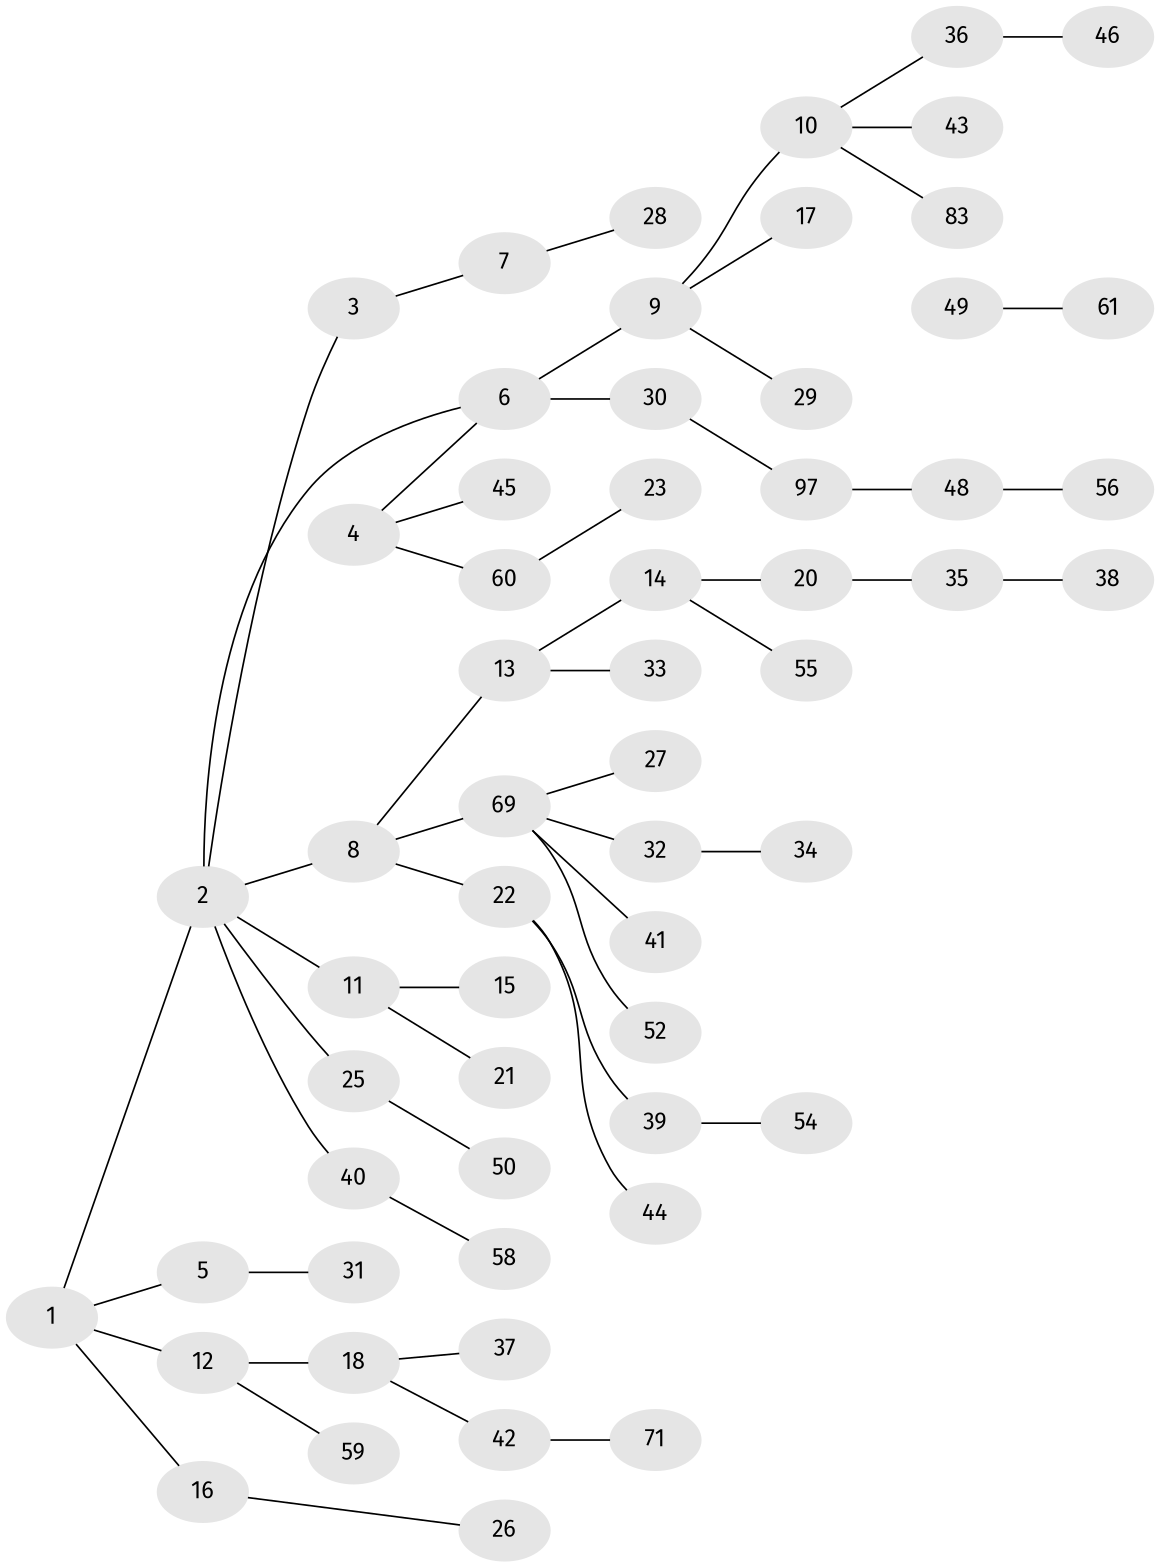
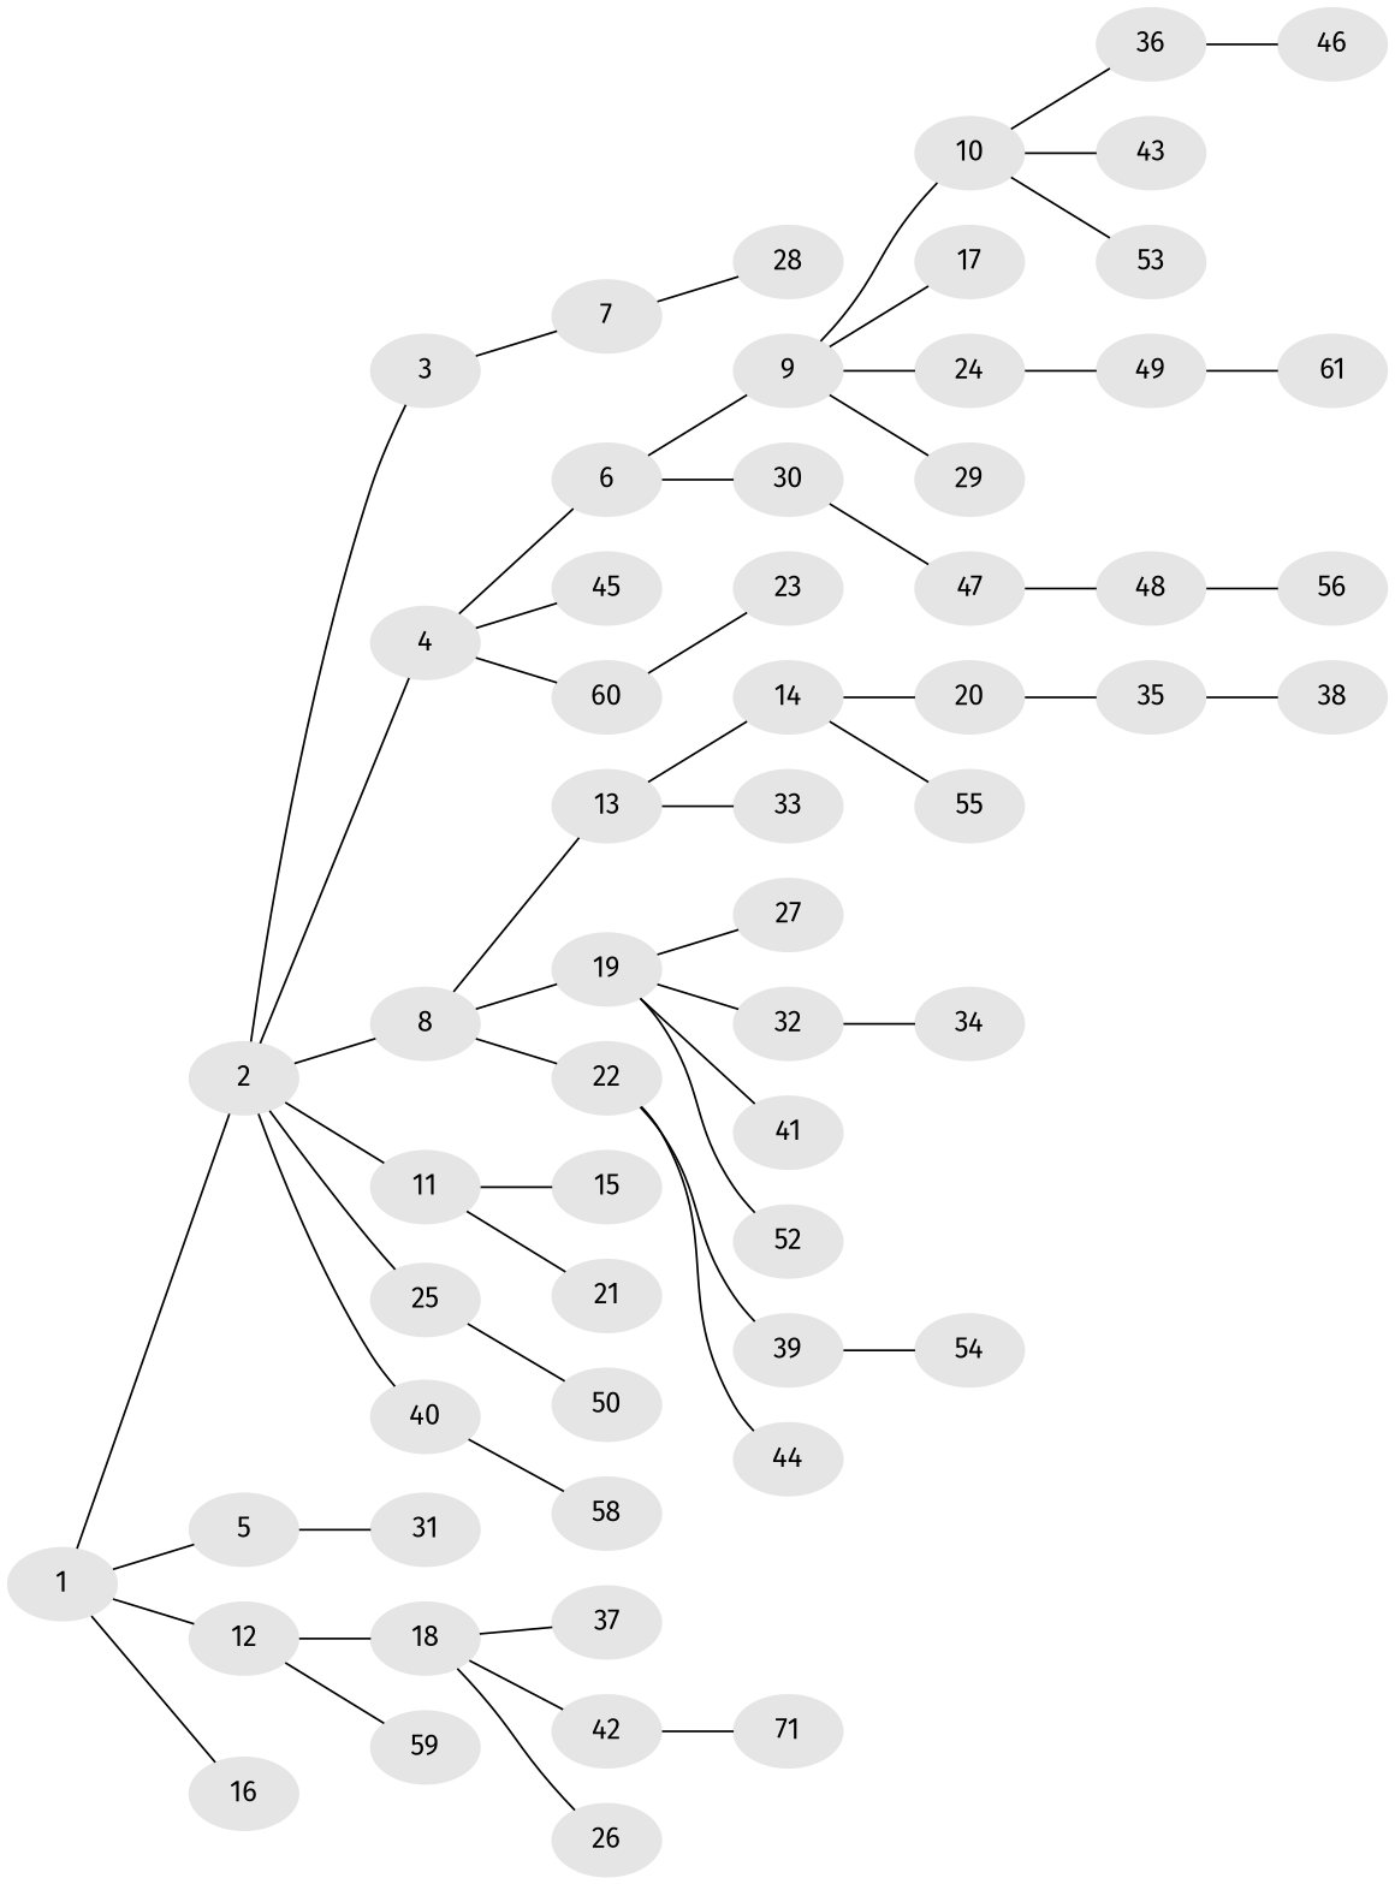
  graph {
    fontname="Fira Sans"
    rankdir=LR
    node [color=gray90 fontname="Fira Sans" style=filled]
    edge [fontname="Fira Sans"]
    1
    2
    5
    12
    16
    3
    4
    8
    11
    25
    40
    31
    18
    59
    26
    7
    6
    45
    60
    13
-   19 [label=69]
+   19
    22
    15
    21
    50
    58
    28
    9
    30
    23
    10
    17
+   24
    29
-   47 [label=97]
+   47
    14
    33
    27
    32
    41
    52
    39
    44
    36
    43
-   53 [label=83]
+   53
    49
    46
    37
    42
    20
    55
    35
    n54 [label=71]
    34
    54
    38
    61
    48
    56
    1 -- 2
    1 -- 5
    1 -- 12
    1 -- 16
    2 -- 3
-   2 -- 6
+   2 -- 4
    2 -- 8
    2 -- 11
    2 -- 25
    2 -- 40
    5 -- 31
    12 -- 18
    12 -- 59
-   16 -- 26
+   18 -- 26
    3 -- 7
    4 -- 6
    4 -- 45
    4 -- 60
    8 -- 13
    8 -- 19
    8 -- 22
    11 -- 15
    11 -- 21
    25 -- 50
    40 -- 58
    18 -- 37
    18 -- 42
    7 -- 28
    6 -- 9
    6 -- 30
    60 -- 23
    13 -- 14
    13 -- 33
    19 -- 27
    19 -- 32
    19 -- 41
    19 -- 52
    22 -- 39
    22 -- 44
    9 -- 10
    9 -- 17
+   9 -- 24
    9 -- 29
    30 -- 47
    10 -- 36
    10 -- 43
    10 -- 53
+   24 -- 49
    47 -- 48
    14 -- 20
    14 -- 55
    32 -- 34
    39 -- 54
    36 -- 46
    49 -- 61
    42 -- n54
    20 -- 35
    35 -- 38
    48 -- 56
  }
